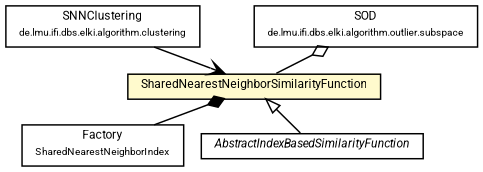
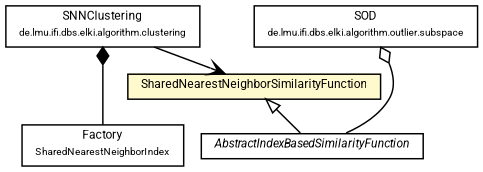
  digraph {
    fontname="JetBrains Mono"
    nodesep=0.15
    rankdir=TB
    ranksep=0.25
    node [fontcolor=black fontname="JetBrains Mono" fontsize=8 margin=0 shape=plaintext]
    edge [arrowhead=none color=black fontname="JetBrains Mono" fontsize=7 labelfontname=Roboto labelfontsize=7 dir=back]
    n1 [height=0 label=<<table title="de.lmu.ifi.dbs.elki.algorithm.clustering.SNNClustering" border="0" cellborder="1" cellspacing="0" cellpadding="2" href="../../algorithm/clustering/SNNClustering.html" target="_parent"> 		<tr><td><table border="0" cellspacing="0" cellpadding="1"> 		<tr><td align="center" balign="center"> <font face="Roboto">SNNClustering</font> </td></tr> 		<tr><td align="center" balign="center"> <font face="Roboto" point-size="7.0">de.lmu.ifi.dbs.elki.algorithm.clustering</font> </td></tr> 		</table></td></tr> 		</table>> width=0]
    n2 [height=0 label=<<table title="de.lmu.ifi.dbs.elki.distance.similarityfunction.SharedNearestNeighborSimilarityFunction" border="0" cellborder="1" cellspacing="0" cellpadding="2" bgcolor="lemonChiffon" href="SharedNearestNeighborSimilarityFunction.html" target="_parent"> 		<tr><td><table border="0" cellspacing="0" cellpadding="1"> 		<tr><td align="center" balign="center"> <font face="Roboto">SharedNearestNeighborSimilarityFunction</font> </td></tr> 		</table></td></tr> 		</table>> width=0]
    n3 [height=0 label=<<table title="de.lmu.ifi.dbs.elki.distance.similarityfunction.AbstractIndexBasedSimilarityFunction" border="0" cellborder="1" cellspacing="0" cellpadding="2" href="AbstractIndexBasedSimilarityFunction.html" target="_parent"> 		<tr><td><table border="0" cellspacing="0" cellpadding="1"> 		<tr><td align="center" balign="center"> <font face="Roboto"><i>AbstractIndexBasedSimilarityFunction</i></font> </td></tr> 		</table></td></tr> 		</table>> width=0]
    n4 [height=0 label=<<table title="SharedNearestNeighborIndex.Factory" border="0" cellborder="1" cellspacing="0" cellpadding="2" href="http://docs.oracle.com/javase/7/docs/api/SharedNearestNeighborIndex.Factory.html" target="_parent"> 		<tr><td><table border="0" cellspacing="0" cellpadding="1"> 		<tr><td align="center" balign="center"> <font face="Roboto">Factory</font> </td></tr> 		<tr><td align="center" balign="center"> <font face="Roboto" point-size="7.0">SharedNearestNeighborIndex</font> </td></tr> 		</table></td></tr> 		</table>> width=0]
    n5 [height=0 label=<<table title="de.lmu.ifi.dbs.elki.algorithm.outlier.subspace.SOD" border="0" cellborder="1" cellspacing="0" cellpadding="2" href="../../algorithm/outlier/subspace/SOD.html" target="_parent"> 		<tr><td><table border="0" cellspacing="0" cellpadding="1"> 		<tr><td align="center" balign="center"> <font face="Roboto">SOD</font> </td></tr> 		<tr><td align="center" balign="center"> <font face="Roboto" point-size="7.0">de.lmu.ifi.dbs.elki.algorithm.outlier.subspace</font> </td></tr> 		</table></td></tr> 		</table>> width=0]
    n1 -> n2 [arrowhead=vee weight=2 dir=""]
    n2 -> n3 [arrowtail=empty weight=10 arrowhead=""]
-   n2 -> n4 [arrowtail=diamond weight=6]
-   n5 -> n2 [arrowtail=ediamond weight=4]
+   n1 -> n4 [arrowtail=diamond weight=6]
+   n5 -> n3 [arrowtail=ediamond weight=4]
  }
